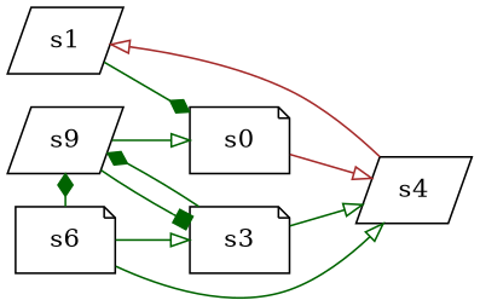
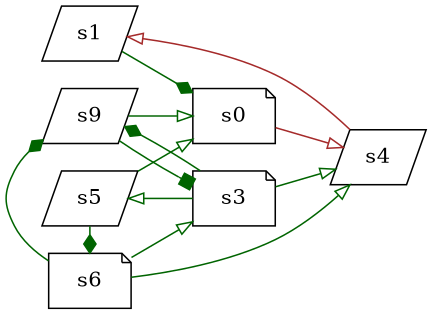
  digraph {
    rankdir=LR
    node [player=0 shape=parallelogram]
    edge [arrowhead=onormal color=darkgreen]
    s4 [player=1]
    s0 [shape=note]
    s1
    n4 [label=s9]
    s3 [shape=note]
+   s5 [player=1]
    s6 [shape=note]
    s4 -> s1 [color=brown constraint="time % 5 == 0"]
    s0 -> s4 [color=brown]
    s1 -> s0 [arrowhead=diamond constraint="time % 3 == 1 || time % 3 == 0"]
    n4 -> s0
    n4 -> s3 [arrowhead=box constraint="time == 1 || time == 8 || time == 19 || time == 20"]
    s3 -> s4
    s3 -> n4 [arrowhead=diamond constraint="time % 4 == 2"]
+   s3 -> s5 [constraint="time % 8 == 4"]
+   s5 -> s0 [constraint="time == 1 || time == 15 || time == 17"]
+   s5 -> s6 [arrowhead=diamond constraint="time % 4 == 1 && time % 4 == 2"]
    s6 -> s4 [constraint="time % 7 == 2"]
    s6 -> n4 [arrowhead=diamond constraint="time == 4 || time == 11 || time == 12 || time == 23 || time == 26"]
    s6 -> s3 [constraint="time % 2 == 0 || time % 2 == 1"]
  }
